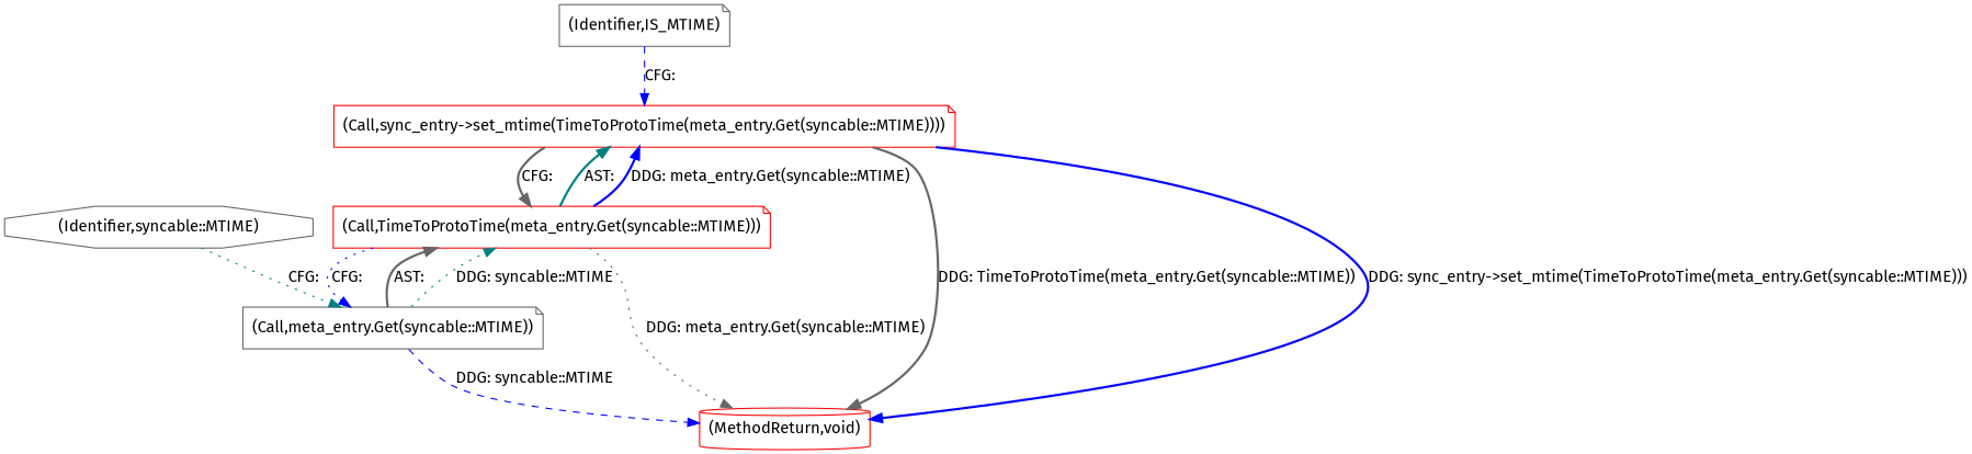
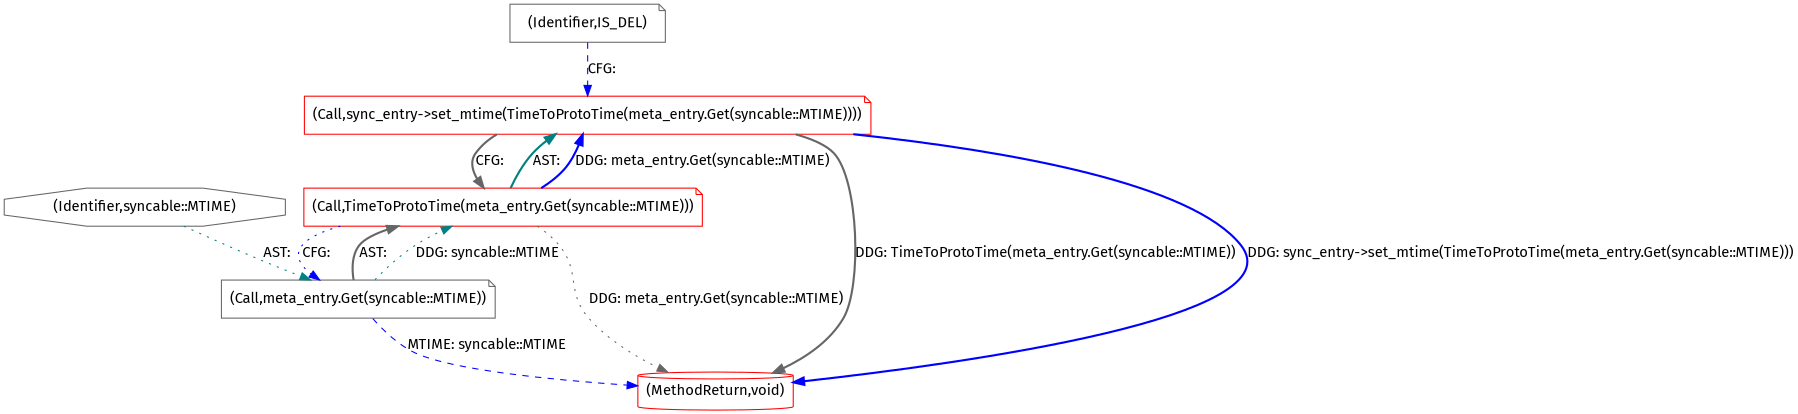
  digraph {
    fontname="Fira Sans"
    node [color=red fontname="Fira Sans" shape=note]
    edge [color=blue fontname="Fira Sans" style=bold]
    n1 [label="(Call,sync_entry->set_mtime(TimeToProtoTime(meta_entry.Get(syncable::MTIME))))"]
    n2 [label="(Call,TimeToProtoTime(meta_entry.Get(syncable::MTIME)))"]
    n3 [label="(MethodReturn,void)" shape=cylinder]
    n4 [color=gray40 label="(Call,meta_entry.Get(syncable::MTIME))"]
    n5 [color=gray40 label="(Identifier,syncable::MTIME)" shape=octagon]
-   n6 [color=gray40 label="(Identifier,IS_MTIME)"]
+   n6 [color=gray40 label="(Identifier,IS_DEL)"]
    n1 -> n2 [color=gray40 label="CFG: "]
    n1 -> n3 [color=gray40 label="DDG: TimeToProtoTime(meta_entry.Get(syncable::MTIME))"]
    n1 -> n3 [label="DDG: sync_entry->set_mtime(TimeToProtoTime(meta_entry.Get(syncable::MTIME)))"]
    n2 -> n1 [color=teal label="AST: "]
    n2 -> n1 [label="DDG: meta_entry.Get(syncable::MTIME)"]
    n2 -> n3 [color=gray40 label="DDG: meta_entry.Get(syncable::MTIME)" style=dotted]
    n2 -> n4 [label="CFG: " style=dotted]
    n4 -> n2 [color=gray40 label="AST: "]
    n4 -> n2 [color=teal label="DDG: syncable::MTIME" style=dotted]
-   n4 -> n3 [label="DDG: syncable::MTIME" style=dashed]
-   n5 -> n4 [color=teal label="CFG: " style=dotted]
+   n4 -> n3 [label="MTIME: syncable::MTIME" style=dashed]
+   n5 -> n4 [color=teal label="AST: " style=dotted]
    n6 -> n1 [label="CFG: " style=dashed]
  }
